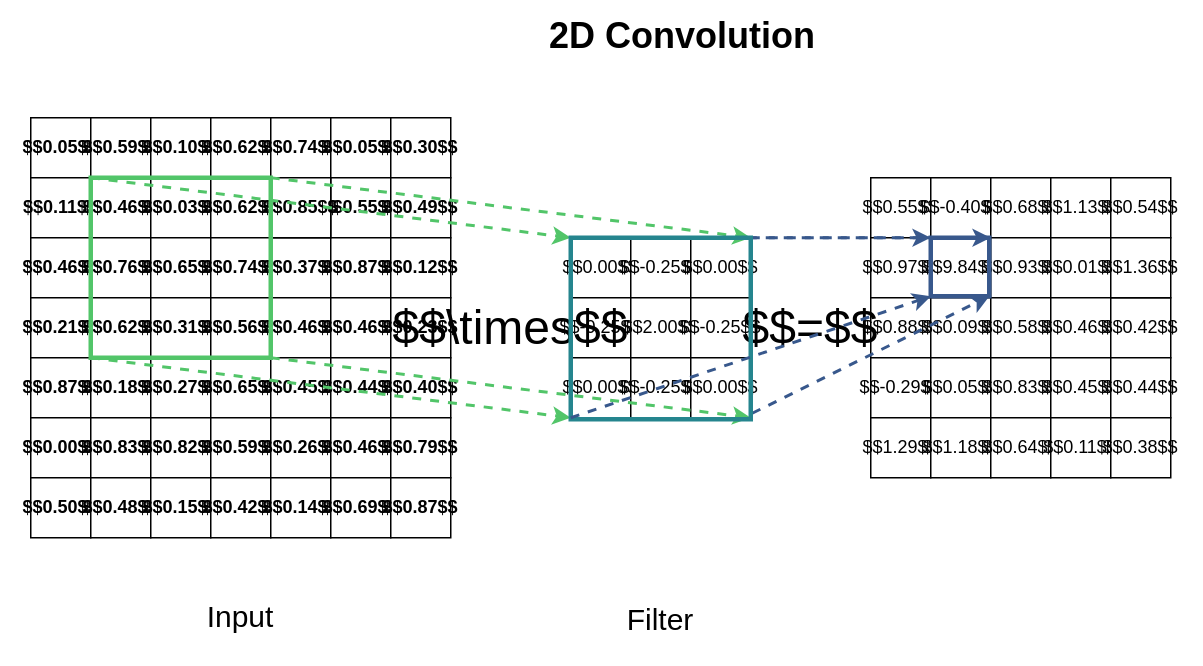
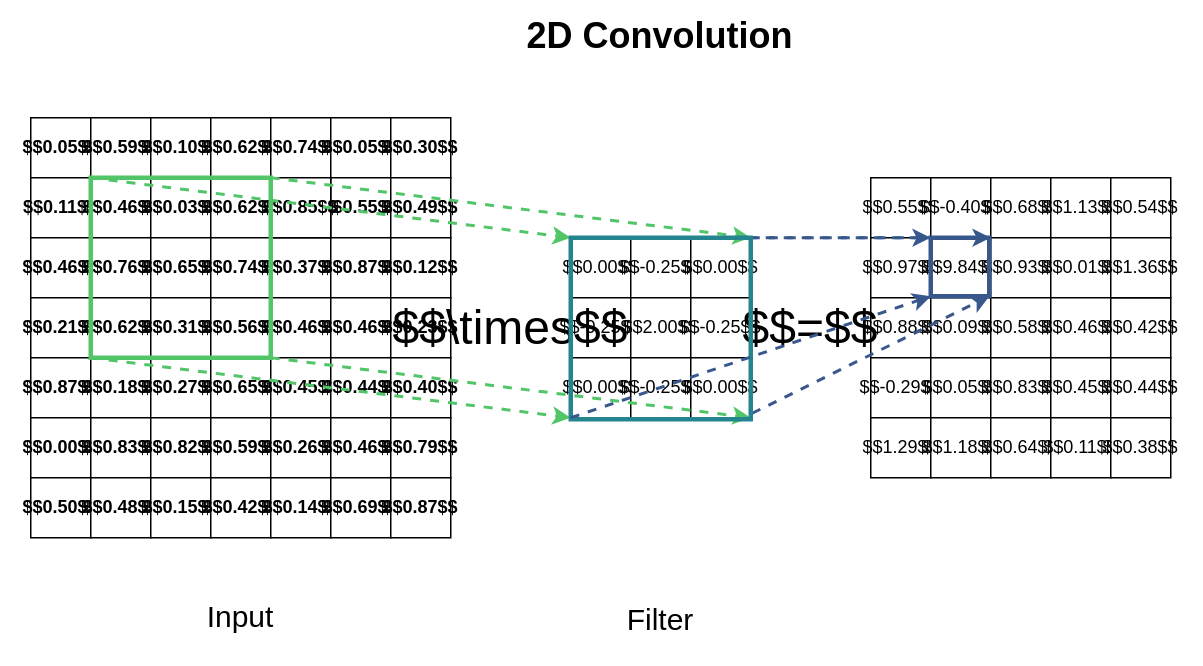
  <mxCell id="0" />
  <mxCell id="1" parent="0" />
  <mxCell id="2" value="$$0.05$$" style="whiteSpace=wrap;html=1;aspect=fixed;fontStyle=1" parent="1" vertex="1"><mxGeometry x="20" y="78" width="40" height="40" as="geometry" /></mxCell>
  <mxCell id="3" value="$$0.59$$" style="whiteSpace=wrap;html=1;aspect=fixed;fontStyle=1" parent="1" vertex="1"><mxGeometry x="60" y="78" width="40" height="40" as="geometry" /></mxCell>
  <mxCell id="4" value="&lt;div&gt;$$0.10$$&lt;/div&gt;" style="whiteSpace=wrap;html=1;aspect=fixed;fontStyle=1" parent="1" vertex="1"><mxGeometry x="100" y="78" width="40" height="40" as="geometry" /></mxCell>
  <mxCell id="5" value="$$0.62$$" style="whiteSpace=wrap;html=1;aspect=fixed;fontStyle=1" parent="1" vertex="1"><mxGeometry x="140" y="78" width="40" height="40" as="geometry" /></mxCell>
  <mxCell id="6" value="$$0.74$$" style="whiteSpace=wrap;html=1;aspect=fixed;fontStyle=1" parent="1" vertex="1"><mxGeometry x="180" y="78" width="40" height="40" as="geometry" /></mxCell>
  <mxCell id="7" value="$$0.05$$" style="whiteSpace=wrap;html=1;aspect=fixed;fontStyle=1" parent="1" vertex="1"><mxGeometry x="220" y="78" width="40" height="40" as="geometry" /></mxCell>
  <mxCell id="8" value="$$0.30$$" style="whiteSpace=wrap;html=1;aspect=fixed;fontStyle=1" parent="1" vertex="1"><mxGeometry x="260" y="78" width="40" height="40" as="geometry" /></mxCell>
  <mxCell id="9" value="&lt;div&gt;$$0.11$$&lt;/div&gt;" style="whiteSpace=wrap;html=1;aspect=fixed;fontStyle=1" parent="1" vertex="1"><mxGeometry x="20" y="118" width="40" height="40" as="geometry" /></mxCell>
  <mxCell id="10" value="$$0.46$$" style="whiteSpace=wrap;html=1;aspect=fixed;fontStyle=1" parent="1" vertex="1"><mxGeometry x="60" y="118" width="40" height="40" as="geometry" /></mxCell>
  <mxCell id="11" value="$$0.03$$" style="whiteSpace=wrap;html=1;aspect=fixed;fontStyle=1" parent="1" vertex="1"><mxGeometry x="100" y="118" width="40" height="40" as="geometry" /></mxCell>
  <mxCell id="12" value="$$0.62$$" style="whiteSpace=wrap;html=1;aspect=fixed;fontStyle=1" parent="1" vertex="1"><mxGeometry x="140" y="118" width="40" height="40" as="geometry" /></mxCell>
  <mxCell id="13" value="$$0.55$$" style="whiteSpace=wrap;html=1;aspect=fixed;fontStyle=1" parent="1" vertex="1"><mxGeometry x="220" y="118" width="40" height="40" as="geometry" /></mxCell>
  <mxCell id="14" value="$$0.49$$" style="whiteSpace=wrap;html=1;aspect=fixed;fontStyle=1" parent="1" vertex="1"><mxGeometry x="260" y="118" width="40" height="40" as="geometry" /></mxCell>
  <mxCell id="15" value="$$0.46$$" style="whiteSpace=wrap;html=1;aspect=fixed;fontStyle=1" parent="1" vertex="1"><mxGeometry x="20" y="158" width="40" height="40" as="geometry" /></mxCell>
  <mxCell id="16" value="$$0.76$$" style="whiteSpace=wrap;html=1;aspect=fixed;fontStyle=1" parent="1" vertex="1"><mxGeometry x="60" y="158" width="40" height="40" as="geometry" /></mxCell>
  <mxCell id="17" value="$$0.65$$" style="whiteSpace=wrap;html=1;aspect=fixed;fontStyle=1" parent="1" vertex="1"><mxGeometry x="100" y="158" width="40" height="40" as="geometry" /></mxCell>
  <mxCell id="18" value="$$0.74$$" style="whiteSpace=wrap;html=1;aspect=fixed;fontStyle=1" parent="1" vertex="1"><mxGeometry x="140" y="158" width="40" height="40" as="geometry" /></mxCell>
  <mxCell id="19" value="$$0.37$$" style="whiteSpace=wrap;html=1;aspect=fixed;fontStyle=1" parent="1" vertex="1"><mxGeometry x="180" y="158" width="40" height="40" as="geometry" /></mxCell>
  <mxCell id="20" value="$$0.87$$" style="whiteSpace=wrap;html=1;aspect=fixed;fontStyle=1" parent="1" vertex="1"><mxGeometry x="220" y="158" width="40" height="40" as="geometry" /></mxCell>
  <mxCell id="21" value="$$0.12$$" style="whiteSpace=wrap;html=1;aspect=fixed;fontStyle=1" parent="1" vertex="1"><mxGeometry x="260" y="158" width="40" height="40" as="geometry" /></mxCell>
  <mxCell id="22" value="$$0.21$$" style="whiteSpace=wrap;html=1;aspect=fixed;fontStyle=1" parent="1" vertex="1"><mxGeometry x="20" y="198" width="40" height="40" as="geometry" /></mxCell>
  <mxCell id="23" value="$$0.62$$" style="whiteSpace=wrap;html=1;aspect=fixed;fontStyle=1" parent="1" vertex="1"><mxGeometry x="60" y="198" width="40" height="40" as="geometry" /></mxCell>
  <mxCell id="24" value="$$0.31$$" style="whiteSpace=wrap;html=1;aspect=fixed;fontStyle=1" parent="1" vertex="1"><mxGeometry x="100" y="198" width="40" height="40" as="geometry" /></mxCell>
  <mxCell id="25" value="$$0.56$$" style="whiteSpace=wrap;html=1;aspect=fixed;fontStyle=1" parent="1" vertex="1"><mxGeometry x="140" y="198" width="40" height="40" as="geometry" /></mxCell>
  <mxCell id="26" value="$$0.46$$" style="whiteSpace=wrap;html=1;aspect=fixed;fontStyle=1" parent="1" vertex="1"><mxGeometry x="180" y="198" width="40" height="40" as="geometry" /></mxCell>
  <mxCell id="27" value="$$0.46$$" style="whiteSpace=wrap;html=1;aspect=fixed;fontStyle=1" parent="1" vertex="1"><mxGeometry x="220" y="198" width="40" height="40" as="geometry" /></mxCell>
  <mxCell id="28" value="$$0.23$$" style="whiteSpace=wrap;html=1;aspect=fixed;fontStyle=1" parent="1" vertex="1"><mxGeometry x="260" y="198" width="40" height="40" as="geometry" /></mxCell>
  <mxCell id="29" value="$$0.87$$" style="whiteSpace=wrap;html=1;aspect=fixed;fontStyle=1" parent="1" vertex="1"><mxGeometry x="20" y="238" width="40" height="40" as="geometry" /></mxCell>
  <mxCell id="30" value="$$0.18$$" style="whiteSpace=wrap;html=1;aspect=fixed;fontStyle=1" parent="1" vertex="1"><mxGeometry x="60" y="238" width="40" height="40" as="geometry" /></mxCell>
  <mxCell id="31" value="$$0.27$$" style="whiteSpace=wrap;html=1;aspect=fixed;fontStyle=1" parent="1" vertex="1"><mxGeometry x="100" y="238" width="40" height="40" as="geometry" /></mxCell>
  <mxCell id="32" value="$$0.65$$" style="whiteSpace=wrap;html=1;aspect=fixed;fontStyle=1" parent="1" vertex="1"><mxGeometry x="140" y="238" width="40" height="40" as="geometry" /></mxCell>
  <mxCell id="33" value="$$0.45$$" style="whiteSpace=wrap;html=1;aspect=fixed;fontStyle=1" parent="1" vertex="1"><mxGeometry x="180" y="238" width="40" height="40" as="geometry" /></mxCell>
  <mxCell id="34" value="$$0.44$$" style="whiteSpace=wrap;html=1;aspect=fixed;fontStyle=1" parent="1" vertex="1"><mxGeometry x="220" y="238" width="40" height="40" as="geometry" /></mxCell>
  <mxCell id="35" value="$$0.40$$" style="whiteSpace=wrap;html=1;aspect=fixed;fontStyle=1" parent="1" vertex="1"><mxGeometry x="260" y="238" width="40" height="40" as="geometry" /></mxCell>
  <mxCell id="36" value="$$0.00$$" style="whiteSpace=wrap;html=1;aspect=fixed;fontStyle=1" parent="1" vertex="1"><mxGeometry x="20" y="278" width="40" height="40" as="geometry" /></mxCell>
  <mxCell id="37" value="$$0.83$$" style="whiteSpace=wrap;html=1;aspect=fixed;fontStyle=1" parent="1" vertex="1"><mxGeometry x="60" y="278" width="40" height="40" as="geometry" /></mxCell>
  <mxCell id="38" value="$$0.82$$" style="whiteSpace=wrap;html=1;aspect=fixed;fontStyle=1" parent="1" vertex="1"><mxGeometry x="100" y="278" width="40" height="40" as="geometry" /></mxCell>
  <mxCell id="39" value="$$0.59$$" style="whiteSpace=wrap;html=1;aspect=fixed;fontStyle=1" parent="1" vertex="1"><mxGeometry x="140" y="278" width="40" height="40" as="geometry" /></mxCell>
  <mxCell id="40" value="$$0.26$$" style="whiteSpace=wrap;html=1;aspect=fixed;fontStyle=1" parent="1" vertex="1"><mxGeometry x="180" y="278" width="40" height="40" as="geometry" /></mxCell>
  <mxCell id="41" value="$$0.46$$" style="whiteSpace=wrap;html=1;aspect=fixed;fontStyle=1" parent="1" vertex="1"><mxGeometry x="220" y="278" width="40" height="40" as="geometry" /></mxCell>
  <mxCell id="42" value="$$0.79$$" style="whiteSpace=wrap;html=1;aspect=fixed;fontStyle=1" parent="1" vertex="1"><mxGeometry x="260" y="278" width="40" height="40" as="geometry" /></mxCell>
  <mxCell id="43" value="$$0.50$$" style="whiteSpace=wrap;html=1;aspect=fixed;fontStyle=1" parent="1" vertex="1"><mxGeometry x="20" y="318" width="40" height="40" as="geometry" /></mxCell>
  <mxCell id="44" value="$$0.48$$" style="whiteSpace=wrap;html=1;aspect=fixed;fontStyle=1" parent="1" vertex="1"><mxGeometry x="60" y="318" width="40" height="40" as="geometry" /></mxCell>
  <mxCell id="45" value="$$0.15$$" style="whiteSpace=wrap;html=1;aspect=fixed;fontStyle=1" parent="1" vertex="1"><mxGeometry x="100" y="318" width="40" height="40" as="geometry" /></mxCell>
  <mxCell id="46" value="$$0.42$$" style="whiteSpace=wrap;html=1;aspect=fixed;fontStyle=1" parent="1" vertex="1"><mxGeometry x="140" y="318" width="40" height="40" as="geometry" /></mxCell>
  <mxCell id="47" value="$$0.14$$" style="whiteSpace=wrap;html=1;aspect=fixed;fontStyle=1" parent="1" vertex="1"><mxGeometry x="180" y="318" width="40" height="40" as="geometry" /></mxCell>
  <mxCell id="48" value="$$0.69$$" style="whiteSpace=wrap;html=1;aspect=fixed;fontStyle=1" parent="1" vertex="1"><mxGeometry x="220" y="318" width="40" height="40" as="geometry" /></mxCell>
  <mxCell id="49" value="$$0.87$$" style="whiteSpace=wrap;html=1;aspect=fixed;fontStyle=1" parent="1" vertex="1"><mxGeometry x="260" y="318" width="40" height="40" as="geometry" /></mxCell>
  <mxCell id="50" value="$$0.85$$" style="whiteSpace=wrap;html=1;aspect=fixed;fontStyle=1" parent="1" vertex="1"><mxGeometry x="180" y="118" width="40" height="40" as="geometry" /></mxCell>
  <mxCell id="51" value="" style="rounded=0;whiteSpace=wrap;html=1;fillColor=none;strokeColor=#52C569;strokeWidth=3;fontStyle=1" parent="1" vertex="1"><mxGeometry x="60" y="118" width="120" height="120" as="geometry" /></mxCell>
  <mxCell id="52" value="$$0.00$$" style="rounded=0;whiteSpace=wrap;html=1;strokeColor=#000000;strokeWidth=1;fillColor=#ffffff;" parent="1" vertex="1"><mxGeometry x="380" y="158" width="40" height="40" as="geometry" /></mxCell>
  <mxCell id="53" value="$$-0.25$$" style="rounded=0;whiteSpace=wrap;html=1;strokeColor=#000000;strokeWidth=1;fillColor=#ffffff;" parent="1" vertex="1"><mxGeometry x="420" y="158" width="40" height="40" as="geometry" /></mxCell>
  <mxCell id="54" value="$$0.00$$" style="rounded=0;whiteSpace=wrap;html=1;strokeColor=#000000;strokeWidth=1;fillColor=#ffffff;" parent="1" vertex="1"><mxGeometry x="460" y="158" width="40" height="40" as="geometry" /></mxCell>
  <mxCell id="55" value="$$-0.25$$" style="rounded=0;whiteSpace=wrap;html=1;strokeColor=#000000;strokeWidth=1;fillColor=#ffffff;" parent="1" vertex="1"><mxGeometry x="380" y="198" width="40" height="40" as="geometry" /></mxCell>
  <mxCell id="56" value="$$2.00$$" style="rounded=0;whiteSpace=wrap;html=1;strokeColor=#000000;strokeWidth=1;fillColor=#ffffff;" parent="1" vertex="1"><mxGeometry x="420" y="198" width="40" height="40" as="geometry" /></mxCell>
  <mxCell id="57" value="$$-0.25$$" style="rounded=0;whiteSpace=wrap;html=1;strokeColor=#000000;strokeWidth=1;fillColor=#ffffff;" parent="1" vertex="1"><mxGeometry x="460" y="198" width="40" height="40" as="geometry" /></mxCell>
  <mxCell id="58" value="$$0.00$$" style="rounded=0;whiteSpace=wrap;html=1;strokeColor=#000000;strokeWidth=1;fillColor=#ffffff;" parent="1" vertex="1"><mxGeometry x="380" y="238" width="40" height="40" as="geometry" /></mxCell>
  <mxCell id="59" value="$$-0.25$$" style="rounded=0;whiteSpace=wrap;html=1;strokeColor=#000000;strokeWidth=1;fillColor=#ffffff;" parent="1" vertex="1"><mxGeometry x="420" y="238" width="40" height="40" as="geometry" /></mxCell>
  <mxCell id="60" value="$$0.00$$" style="rounded=0;whiteSpace=wrap;html=1;strokeColor=#000000;strokeWidth=1;fillColor=#ffffff;" parent="1" vertex="1"><mxGeometry x="460" y="238" width="40" height="40" as="geometry" /></mxCell>
  <mxCell id="61" value="&lt;font style=&quot;font-size: 32px&quot;&gt;$$\times$$&lt;/font&gt;" style="text;html=1;strokeColor=none;fillColor=none;align=center;verticalAlign=middle;whiteSpace=wrap;rounded=0;" parent="1" vertex="1"><mxGeometry x="320" y="208" width="40" height="20" as="geometry" /></mxCell>
  <mxCell id="62" value="$$0.55$$" style="whiteSpace=wrap;html=1;aspect=fixed;" parent="1" vertex="1"><mxGeometry x="580" y="118" width="40" height="40" as="geometry" /></mxCell>
  <mxCell id="63" value="$$-0.40$$" style="whiteSpace=wrap;html=1;aspect=fixed;" parent="1" vertex="1"><mxGeometry x="620" y="118" width="40" height="40" as="geometry" /></mxCell>
  <mxCell id="64" value="$$0.68$$" style="whiteSpace=wrap;html=1;aspect=fixed;" parent="1" vertex="1"><mxGeometry x="660" y="118" width="40" height="40" as="geometry" /></mxCell>
  <mxCell id="65" value="$$1.13$$" style="whiteSpace=wrap;html=1;aspect=fixed;" parent="1" vertex="1"><mxGeometry x="700" y="118" width="40" height="40" as="geometry" /></mxCell>
  <mxCell id="66" value="$$0.54$$" style="whiteSpace=wrap;html=1;aspect=fixed;" parent="1" vertex="1"><mxGeometry x="740" y="118" width="40" height="40" as="geometry" /></mxCell>
  <mxCell id="67" value="$$0.97$$" style="whiteSpace=wrap;html=1;aspect=fixed;" parent="1" vertex="1"><mxGeometry x="580" y="158" width="40" height="40" as="geometry" /></mxCell>
  <mxCell id="68" value="$$9.84$$" style="whiteSpace=wrap;html=1;aspect=fixed;" parent="1" vertex="1"><mxGeometry x="620" y="158" width="40" height="40" as="geometry" /></mxCell>
  <mxCell id="69" value="$$0.93$$" style="whiteSpace=wrap;html=1;aspect=fixed;" parent="1" vertex="1"><mxGeometry x="660" y="158" width="40" height="40" as="geometry" /></mxCell>
  <mxCell id="70" value="$$0.01$$" style="whiteSpace=wrap;html=1;aspect=fixed;" parent="1" vertex="1"><mxGeometry x="700" y="158" width="40" height="40" as="geometry" /></mxCell>
  <mxCell id="71" value="$$0.88$$" style="whiteSpace=wrap;html=1;aspect=fixed;" parent="1" vertex="1"><mxGeometry x="580" y="198" width="40" height="40" as="geometry" /></mxCell>
  <mxCell id="72" value="$$0.09$$" style="whiteSpace=wrap;html=1;aspect=fixed;" parent="1" vertex="1"><mxGeometry x="620" y="198" width="40" height="40" as="geometry" /></mxCell>
  <mxCell id="73" value="$$0.58$$" style="whiteSpace=wrap;html=1;aspect=fixed;" parent="1" vertex="1"><mxGeometry x="660" y="198" width="40" height="40" as="geometry" /></mxCell>
  <mxCell id="74" value="$$0.46$$" style="whiteSpace=wrap;html=1;aspect=fixed;" parent="1" vertex="1"><mxGeometry x="700" y="198" width="40" height="40" as="geometry" /></mxCell>
  <mxCell id="75" value="$$0.42$$" style="whiteSpace=wrap;html=1;aspect=fixed;" parent="1" vertex="1"><mxGeometry x="740" y="198" width="40" height="40" as="geometry" /></mxCell>
  <mxCell id="76" value="$$-0.29$$" style="whiteSpace=wrap;html=1;aspect=fixed;" parent="1" vertex="1"><mxGeometry x="580" y="238" width="40" height="40" as="geometry" /></mxCell>
  <mxCell id="77" value="$$0.05$$" style="whiteSpace=wrap;html=1;aspect=fixed;" parent="1" vertex="1"><mxGeometry x="620" y="238" width="40" height="40" as="geometry" /></mxCell>
  <mxCell id="78" value="$$0.83$$" style="whiteSpace=wrap;html=1;aspect=fixed;" parent="1" vertex="1"><mxGeometry x="660" y="238" width="40" height="40" as="geometry" /></mxCell>
  <mxCell id="79" value="$$0.45$$" style="whiteSpace=wrap;html=1;aspect=fixed;" parent="1" vertex="1"><mxGeometry x="700" y="238" width="40" height="40" as="geometry" /></mxCell>
  <mxCell id="80" value="$$0.44$$" style="whiteSpace=wrap;html=1;aspect=fixed;" parent="1" vertex="1"><mxGeometry x="740" y="238" width="40" height="40" as="geometry" /></mxCell>
  <mxCell id="81" value="$$1.29$$" style="whiteSpace=wrap;html=1;aspect=fixed;" parent="1" vertex="1"><mxGeometry x="580" y="278" width="40" height="40" as="geometry" /></mxCell>
  <mxCell id="82" value="$$1.18$$" style="whiteSpace=wrap;html=1;aspect=fixed;" parent="1" vertex="1"><mxGeometry x="620" y="278" width="40" height="40" as="geometry" /></mxCell>
  <mxCell id="83" value="$$0.64$$" style="whiteSpace=wrap;html=1;aspect=fixed;" parent="1" vertex="1"><mxGeometry x="660" y="278" width="40" height="40" as="geometry" /></mxCell>
  <mxCell id="84" value="$$0.11$$" style="whiteSpace=wrap;html=1;aspect=fixed;" parent="1" vertex="1"><mxGeometry x="700" y="278" width="40" height="40" as="geometry" /></mxCell>
  <mxCell id="85" value="$$0.38$$" style="whiteSpace=wrap;html=1;aspect=fixed;" parent="1" vertex="1"><mxGeometry x="740" y="278" width="40" height="40" as="geometry" /></mxCell>
  <mxCell id="86" value="$$1.36$$" style="whiteSpace=wrap;html=1;aspect=fixed;" parent="1" vertex="1"><mxGeometry x="740" y="158" width="40" height="40" as="geometry" /></mxCell>
  <mxCell id="87" value="&lt;font style=&quot;font-size: 32px&quot;&gt;$$=$$&lt;/font&gt;" style="text;html=1;strokeColor=none;fillColor=none;align=center;verticalAlign=middle;whiteSpace=wrap;rounded=0;" parent="1" vertex="1"><mxGeometry x="520" y="208" width="40" height="20" as="geometry" /></mxCell>
  <mxCell id="88" value="" style="endArrow=classic;html=1;exitX=0;exitY=0;exitDx=0;exitDy=0;entryX=0;entryY=0;entryDx=0;entryDy=0;dashed=1;strokeWidth=2;strokeColor=#52C569;" parent="1" source="51" target="52" edge="1"><mxGeometry width="50" height="50" relative="1" as="geometry"><mxPoint x="380" y="368" as="sourcePoint" /><mxPoint x="430" y="318" as="targetPoint" /></mxGeometry></mxCell>
  <mxCell id="89" value="" style="endArrow=classic;html=1;dashed=1;exitX=0;exitY=0;exitDx=0;exitDy=0;entryX=0;entryY=1;entryDx=0;entryDy=0;strokeColor=#52C569;strokeWidth=2;" parent="1" source="30" target="58" edge="1"><mxGeometry width="50" height="50" relative="1" as="geometry"><mxPoint x="290" y="498" as="sourcePoint" /><mxPoint x="340" y="448" as="targetPoint" /></mxGeometry></mxCell>
  <mxCell id="90" value="" style="endArrow=classic;html=1;dashed=1;exitX=1;exitY=0;exitDx=0;exitDy=0;entryX=1;entryY=0;entryDx=0;entryDy=0;strokeColor=#52C569;strokeWidth=2;" parent="1" source="51" target="54" edge="1"><mxGeometry width="50" height="50" relative="1" as="geometry"><mxPoint x="300" y="508" as="sourcePoint" /><mxPoint x="350" y="458" as="targetPoint" /></mxGeometry></mxCell>
  <mxCell id="91" value="" style="endArrow=classic;html=1;dashed=1;exitX=0;exitY=0;exitDx=0;exitDy=0;entryX=1;entryY=1;entryDx=0;entryDy=0;strokeColor=#52C569;strokeWidth=2;" parent="1" source="33" target="60" edge="1"><mxGeometry width="50" height="50" relative="1" as="geometry"><mxPoint x="310" y="518" as="sourcePoint" /><mxPoint x="360" y="468" as="targetPoint" /></mxGeometry></mxCell>
  <mxCell id="92" value="" style="endArrow=classic;html=1;dashed=1;entryX=0;entryY=0;entryDx=0;entryDy=0;strokeColor=#38588c;strokeWidth=2;" parent="1" target="69" edge="1"><mxGeometry width="50" height="50" relative="1" as="geometry"><mxPoint x="498" y="158" as="sourcePoint" /><mxPoint x="656" y="47" as="targetPoint" /></mxGeometry></mxCell>
  <mxCell id="93" value="" style="endArrow=classic;html=1;dashed=1;entryX=0;entryY=0;entryDx=0;entryDy=0;strokeColor=#38588c;strokeWidth=2;exitX=0;exitY=0;exitDx=0;exitDy=0;" parent="1" source="52" target="100" edge="1"><mxGeometry width="50" height="50" relative="1" as="geometry"><mxPoint x="465" y="337" as="sourcePoint" /><mxPoint x="707" y="417" as="targetPoint" /></mxGeometry></mxCell>
  <mxCell id="94" value="" style="endArrow=classic;html=1;dashed=1;entryX=1;entryY=1;entryDx=0;entryDy=0;strokeColor=#38588c;strokeWidth=2;" parent="1" target="100" edge="1"><mxGeometry width="50" height="50" relative="1" as="geometry"><mxPoint x="501" y="275" as="sourcePoint" /><mxPoint x="686" y="519" as="targetPoint" /></mxGeometry></mxCell>
- <mxCell id="95" value="2D Convolution" style="text;html=1;strokeColor=none;fillColor=none;spacing=5;spacingTop=-20;whiteSpace=wrap;overflow=hidden;rounded=0;labelBackgroundColor=none;fontSize=24;fontStyle=1" parent="1" vertex="1"><mxGeometry x="360.5" y="20" width="189" height="22" as="geometry" /></mxCell>
+ <mxCell id="95" value="2D Convolution" style="text;html=1;strokeColor=none;fillColor=none;spacing=5;spacingTop=-20;whiteSpace=wrap;overflow=hidden;rounded=0;labelBackgroundColor=none;fontSize=24;fontStyle=1" parent="1" vertex="1"><mxGeometry x="345.5" y="20" width="189" height="22" as="geometry" /></mxCell>
  <mxCell id="96" value="Input" style="text;html=1;strokeColor=none;fillColor=none;align=center;verticalAlign=middle;whiteSpace=wrap;rounded=0;labelBackgroundColor=#;fontSize=20;" parent="1" vertex="1"><mxGeometry x="94" y="400" width="132" height="20" as="geometry" /></mxCell>
  <mxCell id="97" value="Filter" style="text;html=1;strokeColor=none;fillColor=none;align=center;verticalAlign=middle;whiteSpace=wrap;rounded=0;labelBackgroundColor=#;fontSize=20;" parent="1" vertex="1"><mxGeometry x="374" y="402" width="132" height="20" as="geometry" /></mxCell>
  <mxCell id="98" style="edgeStyle=orthogonalEdgeStyle;rounded=0;jumpStyle=none;orthogonalLoop=1;jettySize=auto;html=1;exitX=0.5;exitY=1;exitDx=0;exitDy=0;dashed=1;strokeColor=#38588c;strokeWidth=2;" parent="1" source="96" target="96" edge="1"><mxGeometry relative="1" as="geometry" /></mxCell>
  <mxCell id="99" value="" style="rounded=0;whiteSpace=wrap;html=1;strokeColor=#25858e;strokeWidth=3;fillColor=none;" parent="1" vertex="1"><mxGeometry x="380" y="158" width="120" height="121" as="geometry" /></mxCell>
  <mxCell id="100" value="" style="whiteSpace=wrap;html=1;aspect=fixed;strokeColor=#38588c;strokeWidth=3;fillColor=none;" vertex="1" parent="1"><mxGeometry x="620" y="158" width="39" height="39" as="geometry" /></mxCell>
  <mxCell id="101" value="" style="endArrow=classic;html=1;dashed=1;entryX=0;entryY=1;entryDx=0;entryDy=0;strokeColor=#38588c;strokeWidth=2;exitX=0;exitY=1;exitDx=0;exitDy=0;" edge="1" parent="1" source="58" target="100"><mxGeometry width="50" height="50" relative="1" as="geometry"><mxPoint x="380" y="278" as="sourcePoint" /><mxPoint x="700" y="158" as="targetPoint" /></mxGeometry></mxCell>
